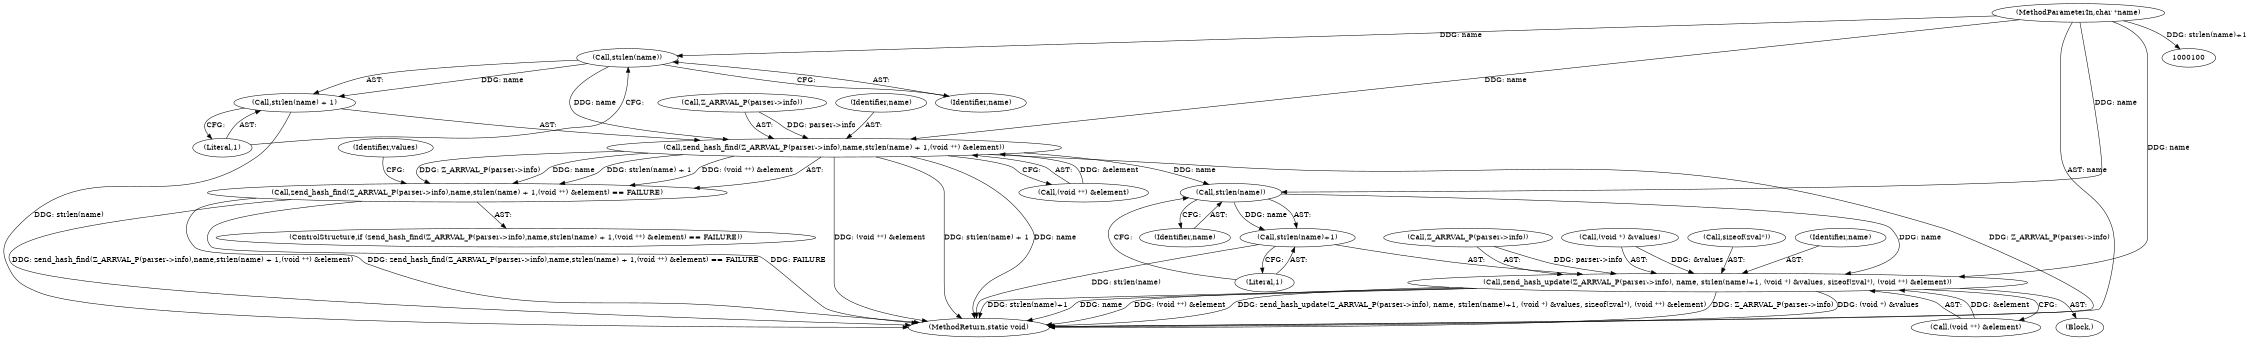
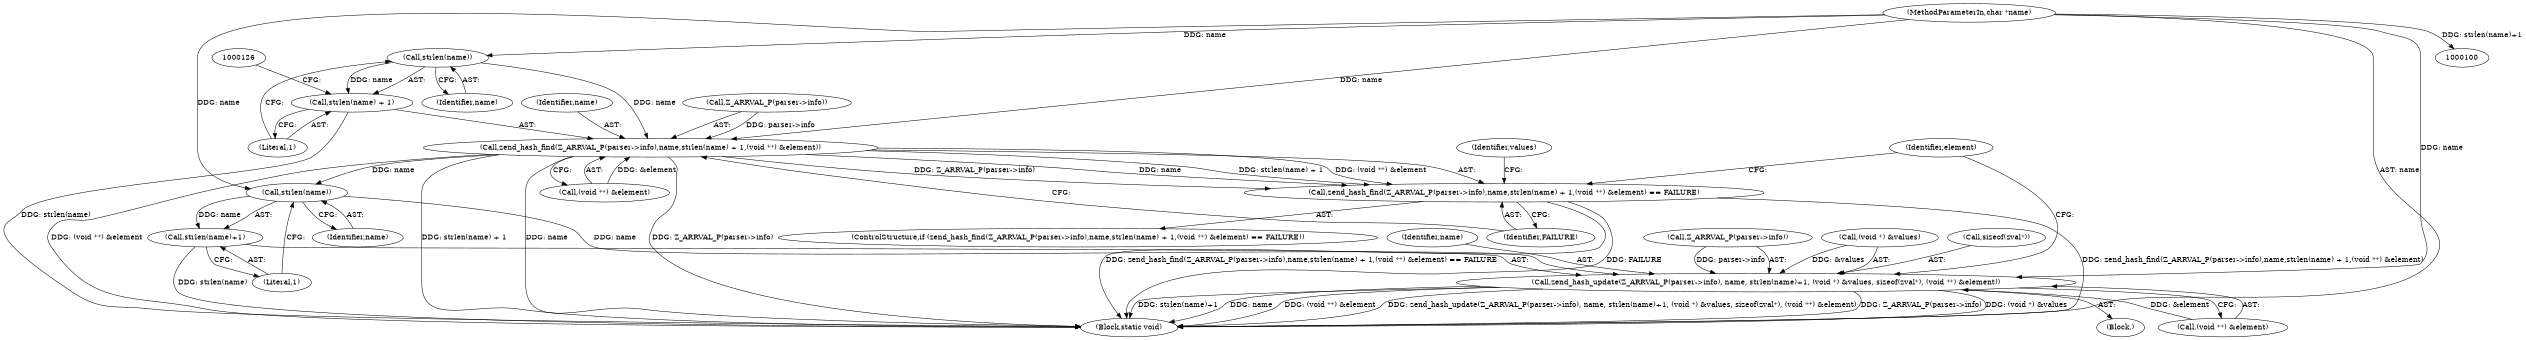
  digraph {
    n1 [label="(Call,strlen(name))"]
    n2 [label="(Call,zend_hash_find(Z_ARRVAL_P(parser->info),name,strlen(name) + 1,(void **) &element))"]
    n3 [label="(Call,strlen(name) + 1)"]
    n4 [label="(Identifier,name)"]
    n5 [label="(Call,strlen(name))"]
-   n6 [label="(MethodReturn,static void)"]
+   n6 [label="(Block,static void)"]
    n7 [label="(Call,zend_hash_find(Z_ARRVAL_P(parser->info),name,strlen(name) + 1,(void **) &element) == FAILURE)"]
    n8 [label="(Call,(void **) &element)"]
    n9 [label="(Literal,1)"]
    n10 [label="(MethodParameterIn,char *name)"]
    n11 [label="(Call,zend_hash_update(Z_ARRVAL_P(parser->info), name, strlen(name)+1, (void *) &values, sizeof(zval*), (void **) &element))"]
    1000100
    n13 [label="(Call,strlen(name)+1)"]
    n14 [label="(Identifier,name)"]
    n15 [label="(Block,)"]
    n16 [label="(Call,(void **) &element)"]
    n17 [label="(ControlStructure,if (zend_hash_find(Z_ARRVAL_P(parser->info),name,strlen(name) + 1,(void **) &element) == FAILURE))"]
+   n18 [label="(Identifier,FAILURE)"]
    n19 [label="(Literal,1)"]
    n20 [label="(Call,Z_ARRVAL_P(parser->info))"]
    n21 [label="(Call,Z_ARRVAL_P(parser->info))"]
    n22 [label="(Call,(void *) &values)"]
    n23 [label="(Call,sizeof(zval*))"]
    n24 [label="(Identifier,name)"]
+   n25 [label="(Identifier,element)"]
    n26 [label="(Identifier,values)"]
    n27 [label="(Identifier,name)"]
+   1000126
    n1 -> n2 [label="DDG: name"]
    n1 -> n3 [label="AST: "]
    n1 -> n3 [label="DDG: name"]
    n1 -> n4 [label="CFG: "]
    n2 -> n5 [label="DDG: name"]
    n2 -> n6 [label="DDG: (void **) &element"]
    n2 -> n6 [label="DDG: strlen(name) + 1"]
    n2 -> n6 [label="DDG: name"]
    n2 -> n6 [label="DDG: Z_ARRVAL_P(parser->info)"]
    n2 -> n7 [label="AST: "]
    n2 -> n7 [label="DDG: Z_ARRVAL_P(parser->info)"]
    n2 -> n7 [label="DDG: name"]
    n2 -> n7 [label="DDG: strlen(name) + 1"]
    n2 -> n7 [label="DDG: (void **) &element"]
    n2 -> n8 [label="CFG: "]
    n3 -> n2 [label="AST: "]
    n3 -> n6 [label="DDG: strlen(name)"]
    n3 -> n9 [label="CFG: "]
    n4 -> n1 [label="AST: "]
    n5 -> n11 [label="DDG: name"]
    n5 -> n13 [label="AST: "]
    n5 -> n13 [label="DDG: name"]
    n5 -> n14 [label="CFG: "]
    n7 -> n6 [label="DDG: zend_hash_find(Z_ARRVAL_P(parser->info),name,strlen(name) + 1,(void **) &element) == FAILURE"]
    n7 -> n6 [label="DDG: FAILURE"]
    n7 -> n6 [label="DDG: zend_hash_find(Z_ARRVAL_P(parser->info),name,strlen(name) + 1,(void **) &element)"]
    n7 -> n17 [label="AST: "]
+   n7 -> n18 [label="CFG: "]
    n8 -> n2 [label="AST: "]
    n8 -> n2 [label="DDG: &element"]
    n9 -> n1 [label="CFG: "]
    n9 -> n3 [label="AST: "]
    n10 -> n1 [label="DDG: name"]
    n10 -> n2 [label="DDG: name"]
    n10 -> n5 [label="DDG: name"]
    n10 -> n6 [label="AST: name"]
    n10 -> n11 [label="DDG: name"]
    n10 -> 1000100 [label="DDG: strlen(name)+1"]
    n11 -> n6 [label="DDG: strlen(name)+1"]
    n11 -> n6 [label="DDG: name"]
    n11 -> n6 [label="DDG: (void **) &element"]
    n11 -> n6 [label="DDG: zend_hash_update(Z_ARRVAL_P(parser->info), name, strlen(name)+1, (void *) &values, sizeof(zval*), (void **) &element)"]
    n11 -> n6 [label="DDG: Z_ARRVAL_P(parser->info)"]
    n11 -> n6 [label="DDG: (void *) &values"]
    n11 -> n15 [label="AST: "]
    n11 -> n16 [label="CFG: "]
    n13 -> n6 [label="DDG: strlen(name)"]
    n13 -> n11 [label="AST: "]
    n13 -> n19 [label="CFG: "]
    n14 -> n5 [label="AST: "]
    n16 -> n11 [label="AST: "]
    n16 -> n11 [label="DDG: &element"]
+   n18 -> n2 [label="CFG: "]
+   n18 -> n7 [label="AST: "]
    n19 -> n5 [label="CFG: "]
    n19 -> n13 [label="AST: "]
    n20 -> n11 [label="AST: "]
    n20 -> n11 [label="DDG: parser->info"]
    n21 -> n2 [label="AST: "]
    n21 -> n2 [label="DDG: parser->info"]
    n22 -> n11 [label="AST: "]
    n22 -> n11 [label="DDG: &values"]
    n23 -> n11 [label="AST: "]
    n24 -> n2 [label="AST: "]
+   n25 -> n7 [label="CFG: "]
+   n25 -> n11 [label="CFG: "]
    n26 -> n7 [label="CFG: "]
    n27 -> n11 [label="AST: "]
+   1000126 -> n3 [label="CFG: "]
  }
